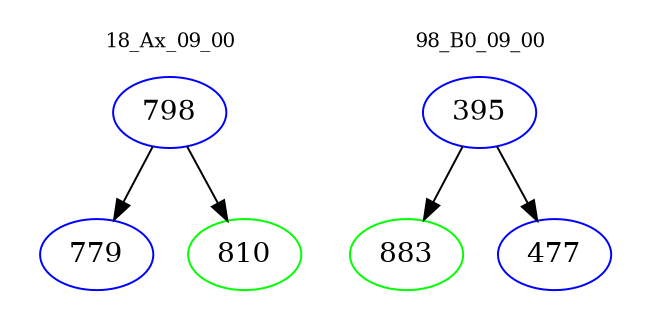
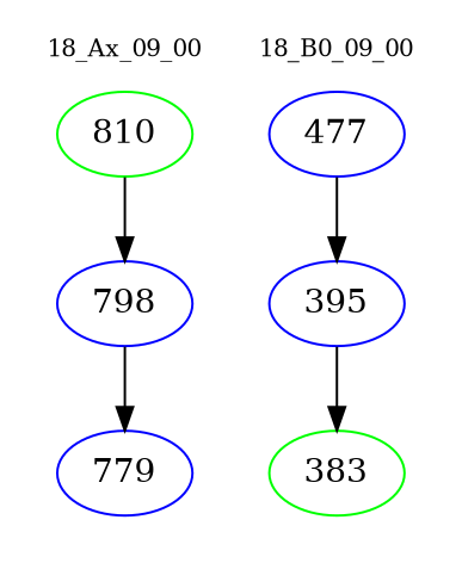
  digraph {
    node [color=blue]
    edge [color=black]
    n1 [label=798]
    n2 [label=779]
    n3 [color=green label=810]
    n4 [label=395]
-   n5 [color=green label=883]
+   n5 [color=green label=383]
    n6 [label=477]
    subgraph cluster_1 {
      color=white
      fontsize=10
      label="18_Ax_09_00"
      n1
      n2
      n3
    }
    subgraph cluster_2 {
      color=white
      fontsize=10
-     label="98_B0_09_00"
+     label="18_B0_09_00"
      n4
      n5
      n6
    }
    n1 -> n2
-   n1 -> n3
+   n3 -> n1
    n4 -> n5
-   n4 -> n6
+   n6 -> n4
  }
